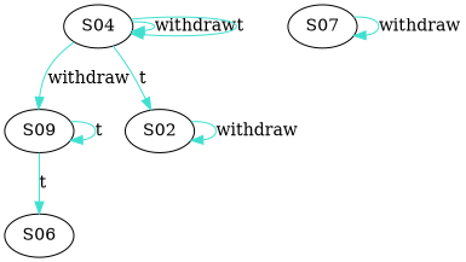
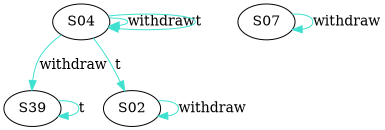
  digraph {
    edge [color=turquoise]
    S04
-   S09
+   S09 [label=S39]
    S02
-   S06
    S07
    S04 -> S04 [label=withdraw]
    S04 -> S04 [label=t]
    S04 -> S09 [label=withdraw]
    S04 -> S02 [label=t]
    S09 -> S09 [label=t]
-   S09 -> S06 [label=t]
    S02 -> S02 [label=withdraw]
    S07 -> S07 [label=withdraw]
  }
